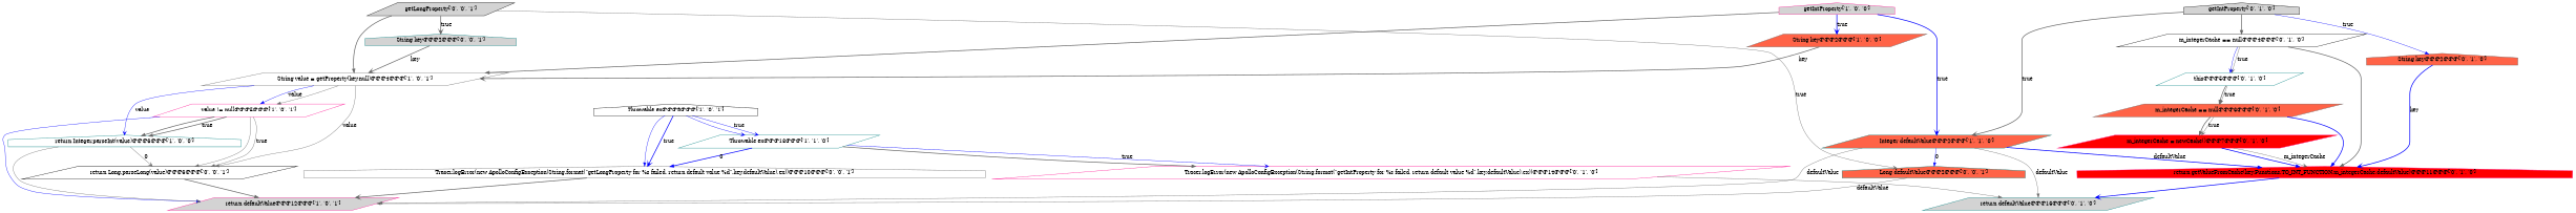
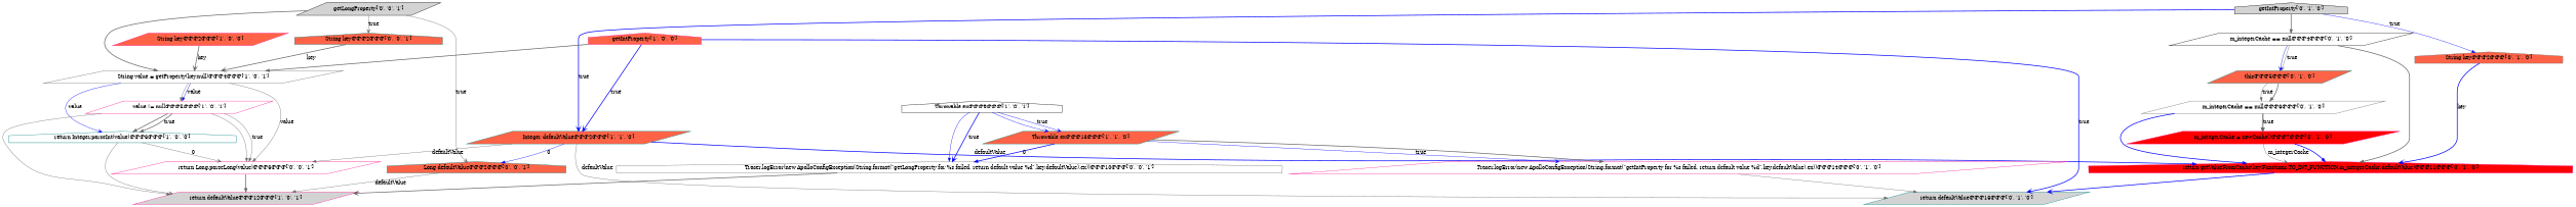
  digraph {
    node [color=deeppink fillcolor=white shape=parallelogram style=filled]
    edge [arrowhead=normal color=gray40 style=solid]
    n1 [color=black fillcolor=lightgray label="getLongProperty['0', '0', '1']"]
    n2 [color=gray40 label="String value = getProperty(key,null)@@@4@@@['1', '0', '1']"]
    n3 [color=teal fillcolor=tomato label="Long defaultValue@@@2@@@['0', '0', '1']" shape=house]
-   n4 [color=teal fillcolor=lightgray label="String key@@@2@@@['0', '0', '1']" shape=house]
+   n4 [color=teal fillcolor=tomato label="String key@@@2@@@['0', '0', '1']" shape=house]
    n5 [label="value != null@@@5@@@['1', '0', '1']"]
-   n6 [color=black label="return Long.parseLong(value)@@@6@@@['0', '0', '1']"]
+   n6 [label="return Long.parseLong(value)@@@6@@@['0', '0', '1']"]
    n7 [color=teal label="return Integer.parseInt(value)@@@6@@@['1', '0', '0']" shape=house]
    n8 [fillcolor=lightgray label="return defaultValue@@@12@@@['1', '0', '1']"]
    n9 [color=black fillcolor=lightgray label="getIntProperty['0', '1', '0']" shape=house]
    n10 [color=teal fillcolor=tomato label="Integer defaultValue@@@2@@@['1', '1', '0']"]
    n11 [color=gray40 fillcolor=tomato label="String key@@@2@@@['0', '1', '0']" shape=house]
    n12 [color=black label="m_integerCache == null@@@4@@@['0', '1', '0']"]
    n13 [fillcolor=red label="return getValueFromCache(key,Functions.TO_INT_FUNCTION,m_integerCache,defaultValue)@@@11@@@['0', '1', '0']" shape=house]
    n14 [color=teal fillcolor=lightgray label="return defaultValue@@@16@@@['0', '1', '0']"]
-   n15 [color=teal label="this@@@5@@@['0', '1', '0']"]
-   n16 [color=gray40 fillcolor=tomato label="m_integerCache == null@@@6@@@['0', '1', '0']"]
+   n15 [color=teal fillcolor=tomato label="this@@@5@@@['0', '1', '0']"]
+   n16 [color=gray40 label="m_integerCache == null@@@6@@@['0', '1', '0']"]
    n17 [fillcolor=red label="m_integerCache = newCache()@@@7@@@['0', '1', '0']"]
    n18 [color=black label="Throwable ex@@@9@@@['1', '0', '1']" shape=house]
    n19 [color=gray40 label="Tracer.logError(new ApolloConfigException(String.format(\"getLongProperty for %s failed, return default value %d\",key,defaultValue),ex))@@@10@@@['0', '0', '1']" shape=house]
-   n20 [color=teal label="Throwable ex@@@13@@@['1', '1', '0']"]
+   n20 [color=teal fillcolor=tomato label="Throwable ex@@@13@@@['1', '1', '0']"]
    n21 [label="Tracer.logError(new ApolloConfigException(String.format(\"getIntProperty for %s failed, return default value %d\",key,defaultValue),ex))@@@14@@@['0', '1', '0']"]
-   n22 [color=gray40 fillcolor=tomato label="String key@@@2@@@['1', '0', '0']"]
-   n23 [fillcolor=lightgray label="getIntProperty['1', '0', '0']" shape=house]
+   n22 [fillcolor=tomato label="String key@@@2@@@['1', '0', '0']"]
+   n23 [fillcolor=tomato label="getIntProperty['1', '0', '0']" shape=house]
    n1 -> n2 [style=bold]
    n1 -> n3 [arrowhead=vee label=true]
-   n1 -> n4 [arrowhead=vee label=true style=bold]
+   n1 -> n4 [arrowhead=vee label=true]
    n2 -> n5 [color=blue label=value]
    n2 -> n5
    n2 -> n6 [label=value]
    n2 -> n7 [arrowhead=vee color=blue label=value]
    n3 -> n8 [label=defaultValue]
    n4 -> n2 [arrowhead=vee label=key style=bold]
    n5 -> n6
    n5 -> n6 [label=true]
    n5 -> n7 [style=bold]
    n5 -> n7 [label=true style=bold]
-   n5 -> n8 [color=blue]
+   n5 -> n8
    n6 -> n8 [style=bold]
    n7 -> n6 [arrowhead=vee label=0]
    n7 -> n8 [arrowhead=vee]
-   n9 -> n10 [arrowhead=vee label=true style=bold]
+   n9 -> n10 [arrowhead=vee color=blue label=true style=bold]
    n9 -> n11 [color=blue label=true]
    n9 -> n12 [style=bold]
    n10 -> n3 [color=blue label=0]
-   n10 -> n8 [label=defaultValue]
+   n10 -> n6 [label=defaultValue]
    n10 -> n13 [color=blue label=defaultValue style=bold]
    n10 -> n14 [label=defaultValue]
    n11 -> n13 [arrowhead=vee color=blue label=key style=bold]
    n12 -> n13 [style=bold]
    n12 -> n15 [arrowhead=vee label=true]
    n12 -> n15 [arrowhead=vee color=blue]
    n13 -> n14 [arrowhead=vee color=blue style=bold]
    n15 -> n16 [style=bold]
    n15 -> n16 [label=true]
    n16 -> n13 [color=blue style=bold]
    n16 -> n17 [arrowhead=vee label=true]
    n16 -> n17 [style=bold]
    n17 -> n13 [color=blue style=bold]
    n17 -> n13 [arrowhead=vee label=m_integerCache]
    n18 -> n19 [color=blue]
    n18 -> n19 [arrowhead=vee color=blue label=true style=bold]
    n18 -> n20 [arrowhead=vee color=blue label=true]
    n18 -> n20 [arrowhead=vee color=blue]
    n19 -> n8 [arrowhead=vee style=bold]
    n20 -> n19 [color=blue label=0 style=bold]
    n20 -> n21 [arrowhead=vee color=blue label=true]
    n20 -> n21 [style=bold]
    n21 -> n14
    n22 -> n2 [arrowhead=vee label=key style=bold]
    n23 -> n2 [style=bold]
    n23 -> n10 [arrowhead=vee color=blue label=true style=bold]
-   n23 -> n22 [arrowhead=vee color=blue label=true style=bold]
+   n23 -> n14 [arrowhead=vee color=blue label=true style=bold]
  }
